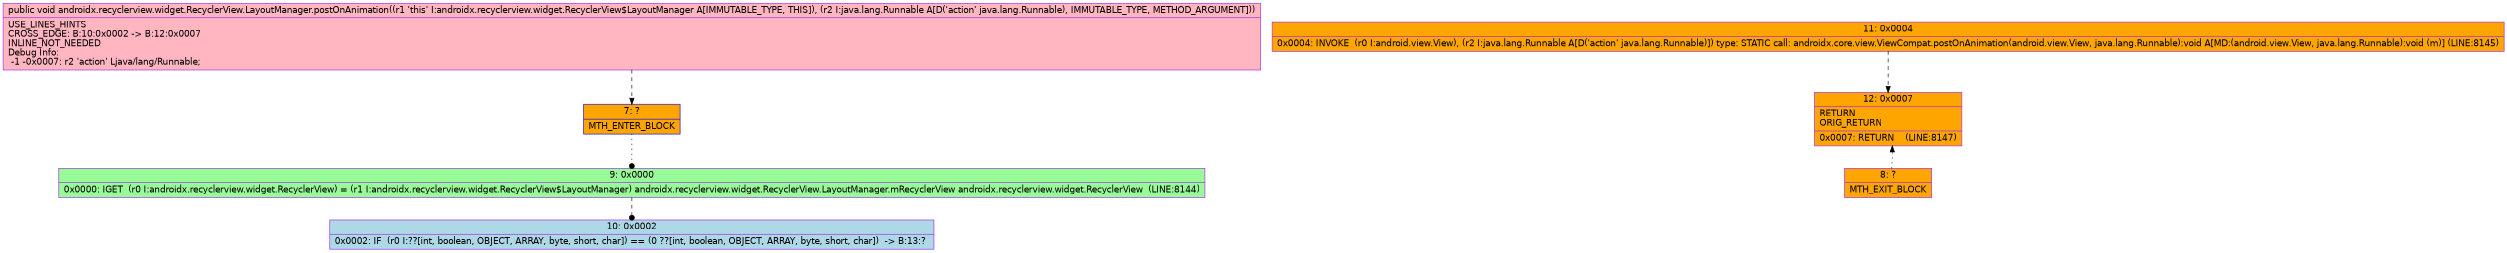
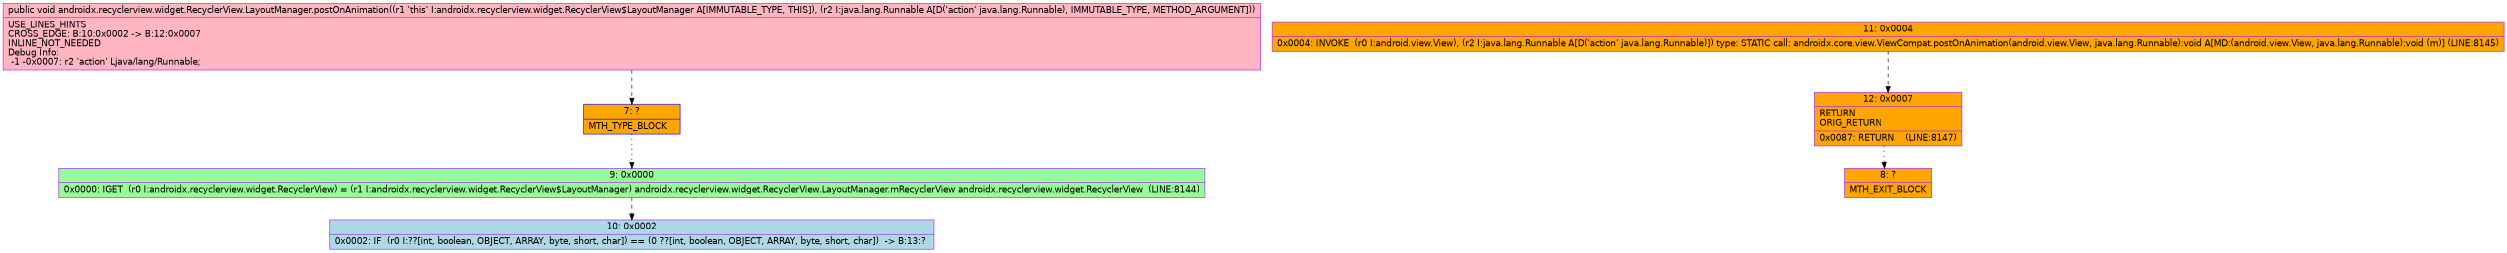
  digraph {
    fontname="DejaVu Sans"
    node [color=purple fillcolor=orange fontname="DejaVu Sans" shape=record style=filled]
    edge [arrowhead=normal fontname="DejaVu Sans" style=dashed]
-   n1 [color=blue label="{7\:\ ?|MTH_ENTER_BLOCK\l}"]
+   n1 [color=blue label="{7\:\ ?|MTH_TYPE_BLOCK\l}"]
    n2 [fillcolor=palegreen label="{9\:\ 0x0000|0x0000: IGET  (r0 I:androidx.recyclerview.widget.RecyclerView) = (r1 I:androidx.recyclerview.widget.RecyclerView$LayoutManager) androidx.recyclerview.widget.RecyclerView.LayoutManager.mRecyclerView androidx.recyclerview.widget.RecyclerView  (LINE:8144)\l}"]
    n3 [fillcolor=lightblue label="{10\:\ 0x0002|0x0002: IF  (r0 I:??[int, boolean, OBJECT, ARRAY, byte, short, char]) == (0 ??[int, boolean, OBJECT, ARRAY, byte, short, char])  \-\> B:13:? \l}"]
    n4 [label="{11\:\ 0x0004|0x0004: INVOKE  (r0 I:android.view.View), (r2 I:java.lang.Runnable A[D('action' java.lang.Runnable)]) type: STATIC call: androidx.core.view.ViewCompat.postOnAnimation(android.view.View, java.lang.Runnable):void A[MD:(android.view.View, java.lang.Runnable):void (m)] (LINE:8145)\l}"]
-   n5 [label="{12\:\ 0x0007|RETURN\lORIG_RETURN\l|0x0007: RETURN    (LINE:8147)\l}"]
+   n5 [label="{12\:\ 0x0007|RETURN\lORIG_RETURN\l|0x0087: RETURN    (LINE:8147)\l}"]
    n6 [label="{8\:\ ?|MTH_EXIT_BLOCK\l}"]
    n7 [fillcolor=lightpink label="{public void androidx.recyclerview.widget.RecyclerView.LayoutManager.postOnAnimation((r1 'this' I:androidx.recyclerview.widget.RecyclerView$LayoutManager A[IMMUTABLE_TYPE, THIS]), (r2 I:java.lang.Runnable A[D('action' java.lang.Runnable), IMMUTABLE_TYPE, METHOD_ARGUMENT]))  | USE_LINES_HINTS\lCROSS_EDGE: B:10:0x0002 \-\> B:12:0x0007\lINLINE_NOT_NEEDED\lDebug Info:\l  \-1 \-0x0007: r2 'action' Ljava\/lang\/Runnable;\l}"]
-   n1 -> n2 [arrowhead=dot style=dotted]
-   n2 -> n3 [arrowhead=dot]
+   n1 -> n2 [style=dotted]
+   n2 -> n3
    n4 -> n5
-   n6 -> n5 [style=dotted]
+   n5 -> n6 [style=dotted]
    n7 -> n1
  }
